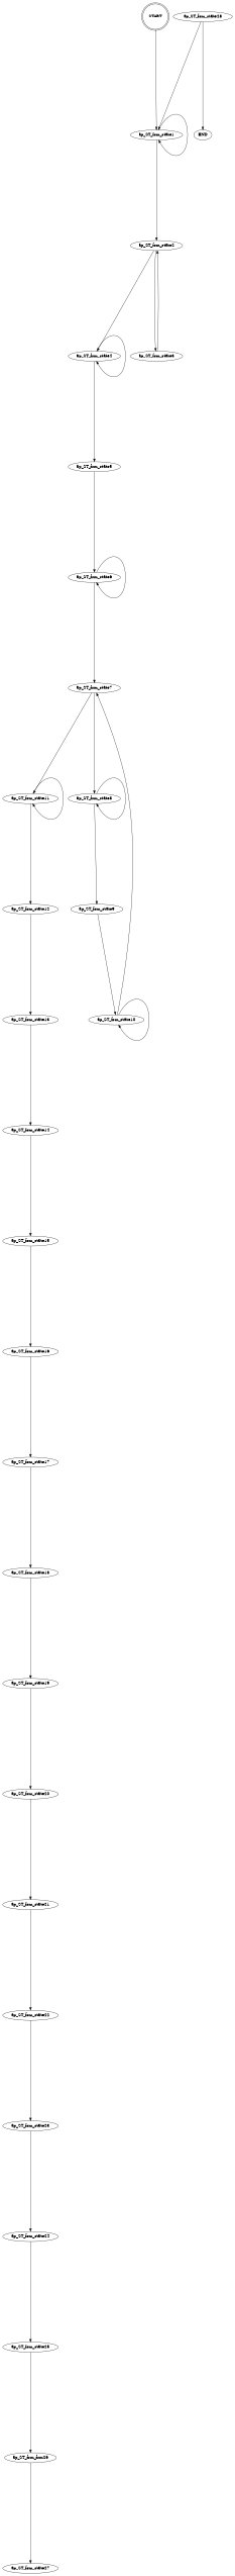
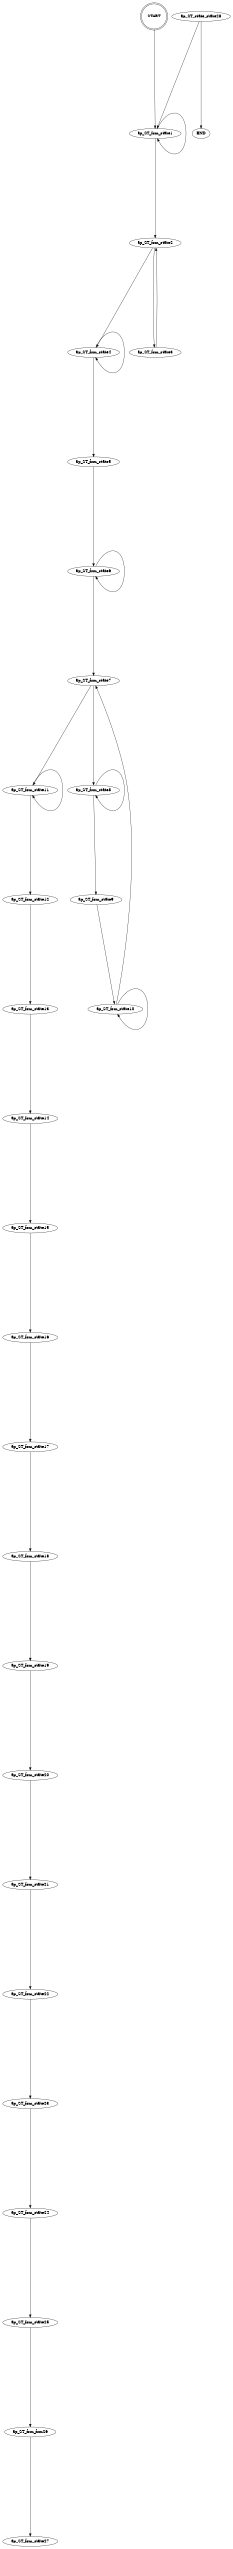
  digraph {
    ranksep=5.0
    edge [color=black]
    START [shape=doublecircle]
    ap_ST_fsm_state1
    ap_ST_fsm_state2
    ap_ST_fsm_state4
    ap_ST_fsm_state3
    ap_ST_fsm_state5
    ap_ST_fsm_state6
    ap_ST_fsm_state7
    ap_ST_fsm_state11
    ap_ST_fsm_state8
    ap_ST_fsm_state12
    ap_ST_fsm_state9
    ap_ST_fsm_state13
    ap_ST_fsm_state10
    ap_ST_fsm_state14
    ap_ST_fsm_state15
    ap_ST_fsm_state16
    ap_ST_fsm_state17
    ap_ST_fsm_state18
    ap_ST_fsm_state19
    ap_ST_fsm_state20
    ap_ST_fsm_state21
    ap_ST_fsm_state22
    ap_ST_fsm_state23
    ap_ST_fsm_state24
    ap_ST_fsm_state25
    n27 [label=ap_ST_fsm_fsm26]
    ap_ST_fsm_state27
-   ap_ST_fsm_state28
+   ap_ST_fsm_state28 [label=ap_ST_state_state28]
    END
    START -> ap_ST_fsm_state1
    ap_ST_fsm_state1 -> ap_ST_fsm_state1
    ap_ST_fsm_state1 -> ap_ST_fsm_state2
    ap_ST_fsm_state2 -> ap_ST_fsm_state4
    ap_ST_fsm_state2 -> ap_ST_fsm_state3
    ap_ST_fsm_state4 -> ap_ST_fsm_state4
    ap_ST_fsm_state4 -> ap_ST_fsm_state5
    ap_ST_fsm_state3 -> ap_ST_fsm_state2
    ap_ST_fsm_state5 -> ap_ST_fsm_state6
    ap_ST_fsm_state6 -> ap_ST_fsm_state6
    ap_ST_fsm_state6 -> ap_ST_fsm_state7
    ap_ST_fsm_state7 -> ap_ST_fsm_state11
    ap_ST_fsm_state7 -> ap_ST_fsm_state8
    ap_ST_fsm_state11 -> ap_ST_fsm_state11
    ap_ST_fsm_state11 -> ap_ST_fsm_state12
    ap_ST_fsm_state8 -> ap_ST_fsm_state8
    ap_ST_fsm_state8 -> ap_ST_fsm_state9
    ap_ST_fsm_state12 -> ap_ST_fsm_state13
    ap_ST_fsm_state9 -> ap_ST_fsm_state10
    ap_ST_fsm_state13 -> ap_ST_fsm_state14
    ap_ST_fsm_state10 -> ap_ST_fsm_state7
    ap_ST_fsm_state10 -> ap_ST_fsm_state10
    ap_ST_fsm_state14 -> ap_ST_fsm_state15
    ap_ST_fsm_state15 -> ap_ST_fsm_state16
    ap_ST_fsm_state16 -> ap_ST_fsm_state17
    ap_ST_fsm_state17 -> ap_ST_fsm_state18
    ap_ST_fsm_state18 -> ap_ST_fsm_state19
    ap_ST_fsm_state19 -> ap_ST_fsm_state20
    ap_ST_fsm_state20 -> ap_ST_fsm_state21
    ap_ST_fsm_state21 -> ap_ST_fsm_state22
    ap_ST_fsm_state22 -> ap_ST_fsm_state23
    ap_ST_fsm_state23 -> ap_ST_fsm_state24
    ap_ST_fsm_state24 -> ap_ST_fsm_state25
    ap_ST_fsm_state25 -> n27
    n27 -> ap_ST_fsm_state27
    ap_ST_fsm_state28 -> ap_ST_fsm_state1
    ap_ST_fsm_state28 -> END
  }
